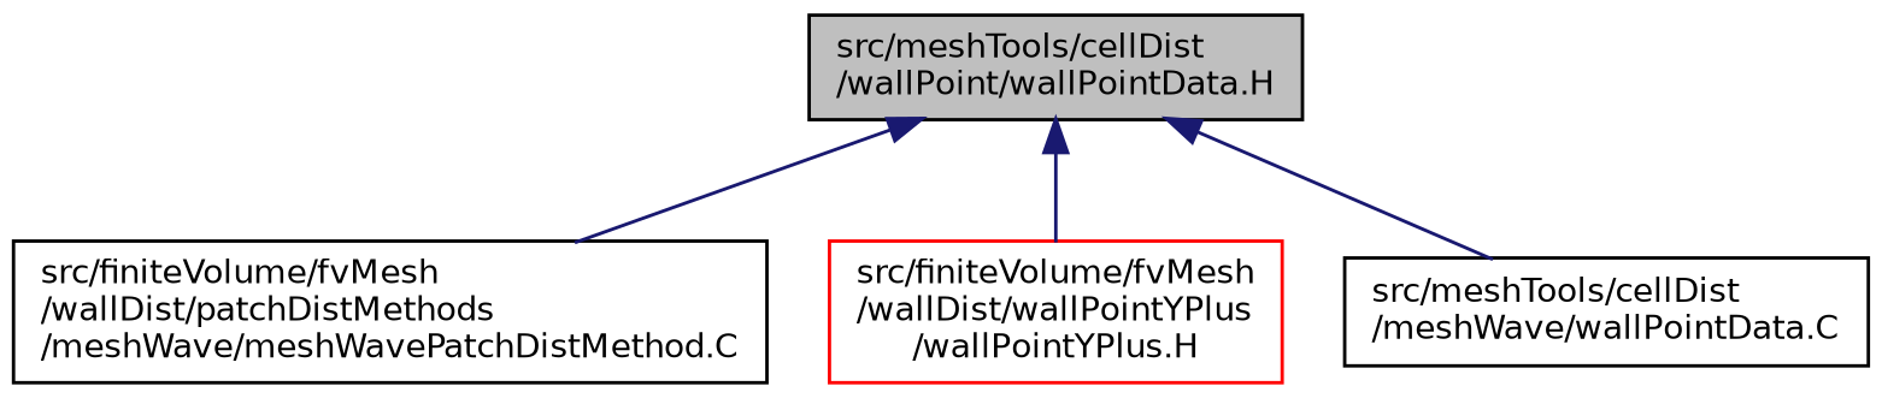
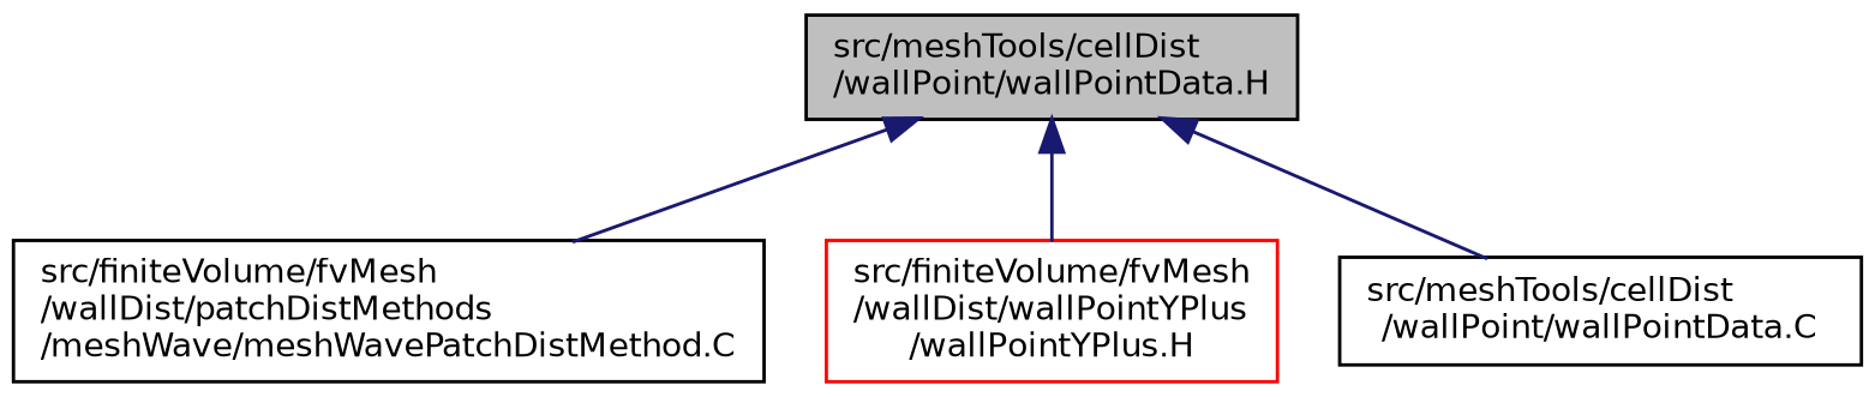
  digraph {
    node [color=black fontname=Helvetica fontsize=10 shape=record]
    edge [color=midnightblue dir=back fontname=Helvetica fontsize=10 labelfontname=Helvetica labelfontsize=10 style=solid]
    n1 [fillcolor=grey75 fontcolor=black height=0.2 label="src/meshTools/cellDist\l/wallPoint/wallPointData.H" style=filled width=0.4]
    n2 [height=0.2 label="src/finiteVolume/fvMesh\l/wallDist/patchDistMethods\l/meshWave/meshWavePatchDistMethod.C" width=0.4]
    n3 [color=red height=0.2 label="src/finiteVolume/fvMesh\l/wallDist/wallPointYPlus\l/wallPointYPlus.H" width=0.4]
-   n4 [height=0.2 label="src/meshTools/cellDist\l/meshWave/wallPointData.C" width=0.4]
+   n4 [height=0.2 label="src/meshTools/cellDist\l/wallPoint/wallPointData.C" width=0.4]
    n1 -> n2
    n1 -> n3
    n1 -> n4
  }
